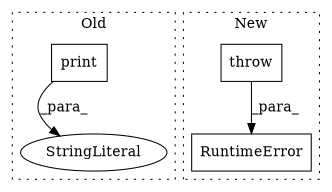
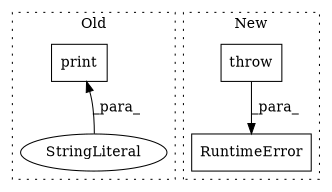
  digraph {
    node [a=32 shape=box]
    n1 [l="6,1" label=print s="4978,5022"]
    n2 [a=45 l=38 label=StringLiteral s=4984 shape=ellipse]
    n3 [l=14 label=RuntimeError s=3784]
    n4 [a=53 l=6 label=throw s=3778]
    subgraph cluster_1 {
      label=Old
      style=dotted
      n1
      n2
    }
    subgraph cluster_2 {
      label=New
      style=dotted
      n3
      n4
    }
-   n1 -> n2 [label=_para_]
+   n2 -> n1 [label=_para_]
    n4 -> n3 [label=_para_]
  }
